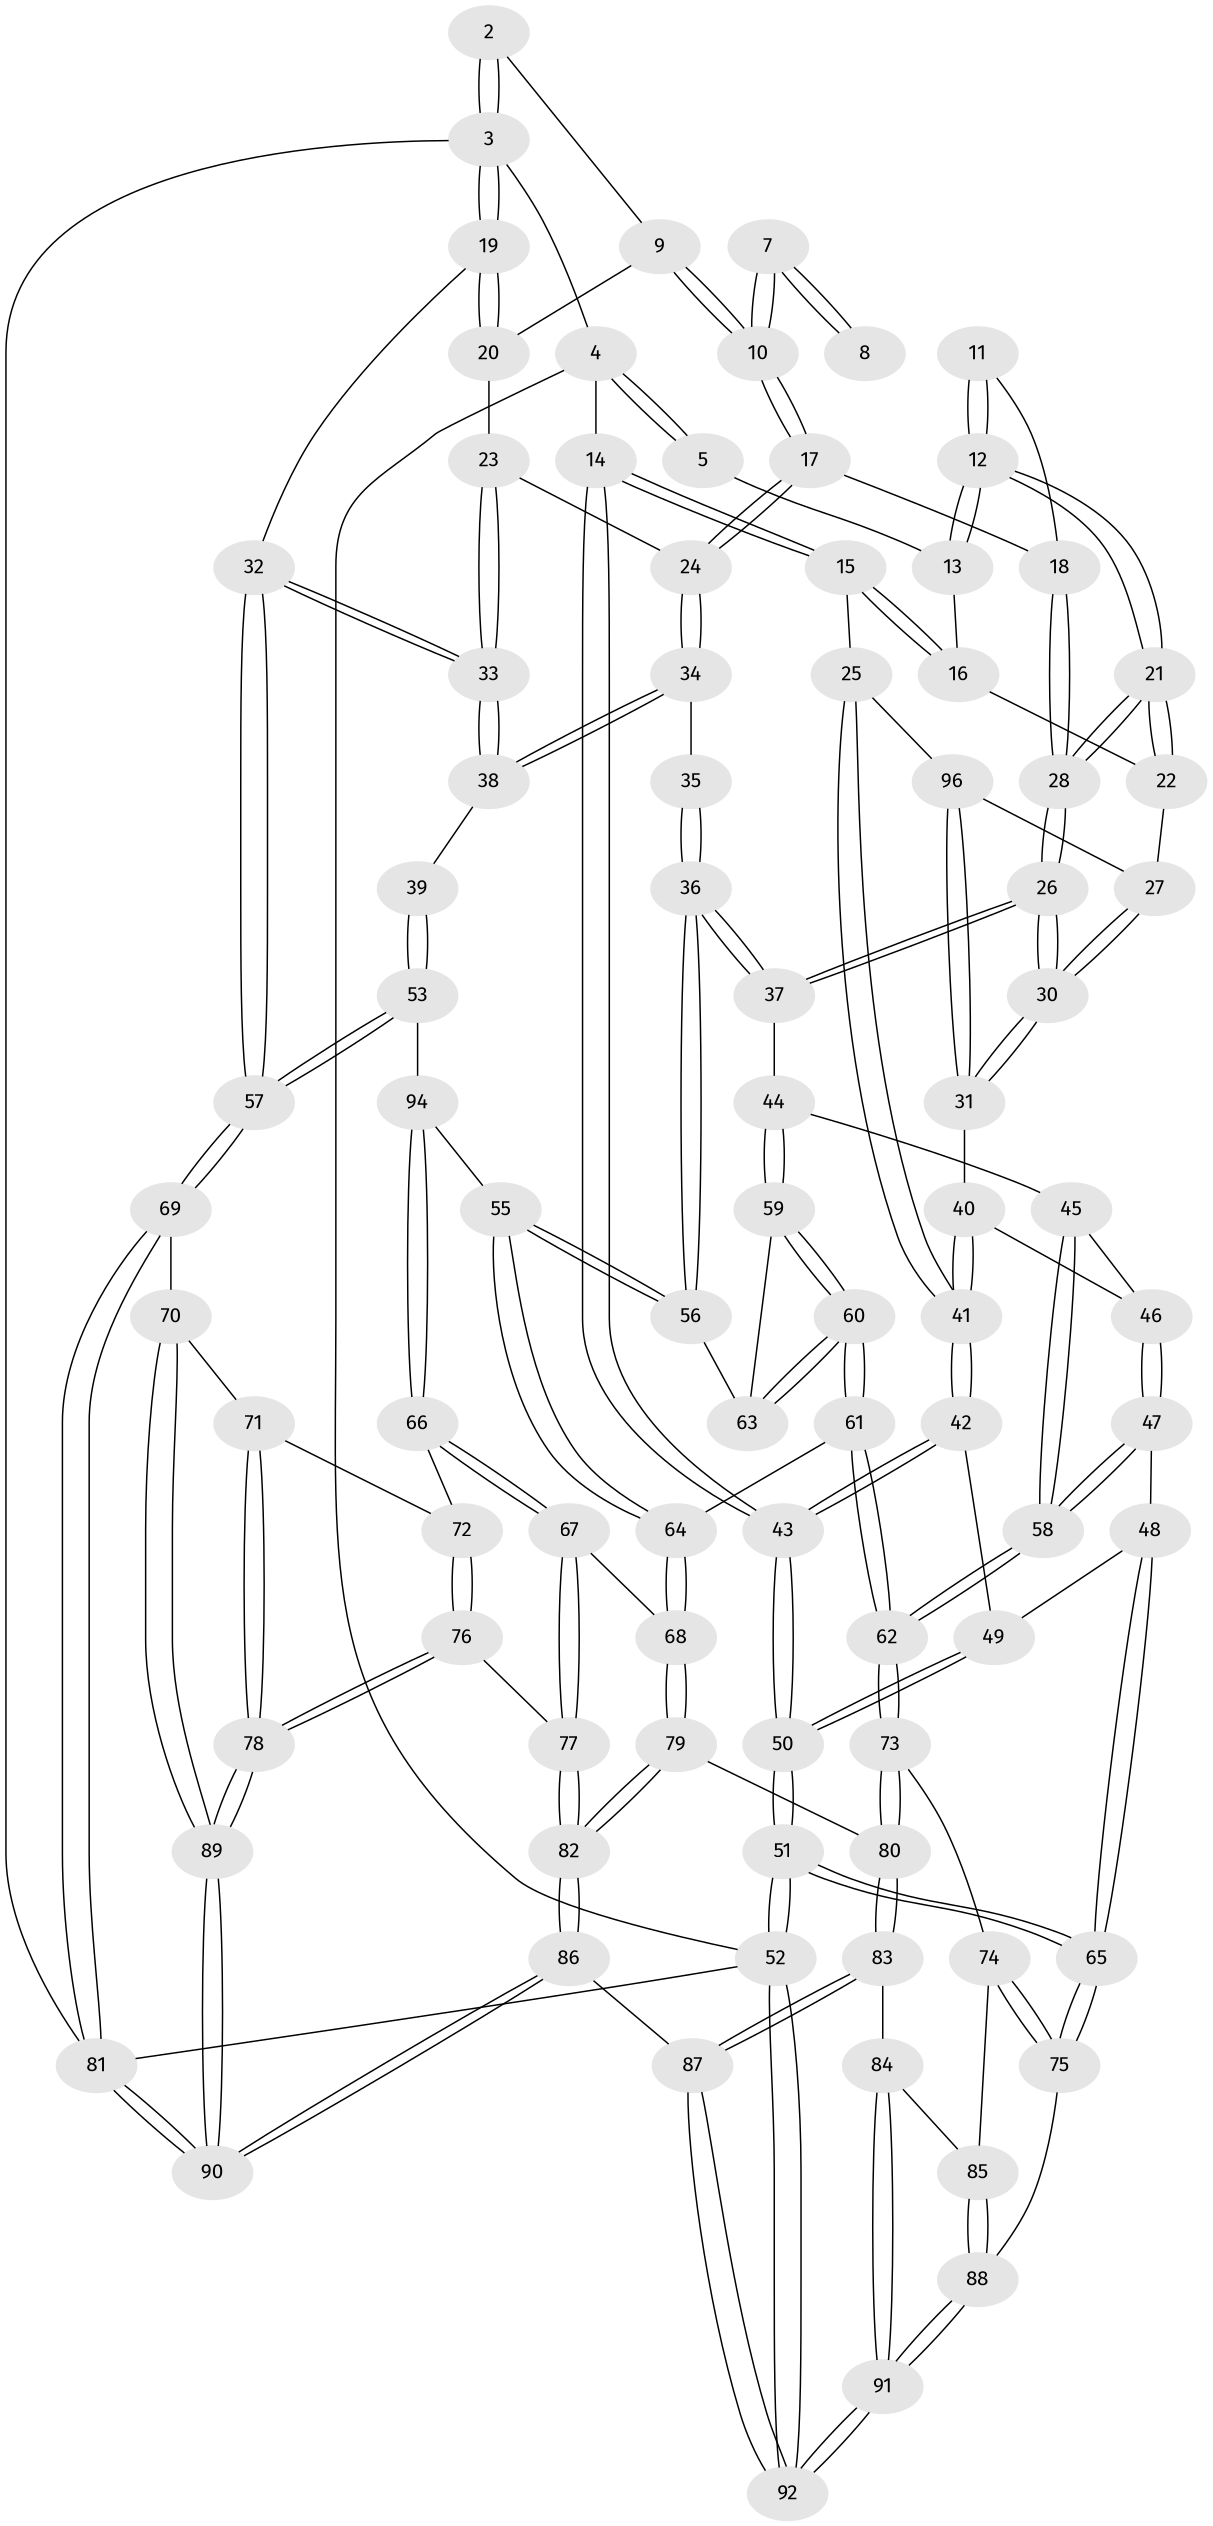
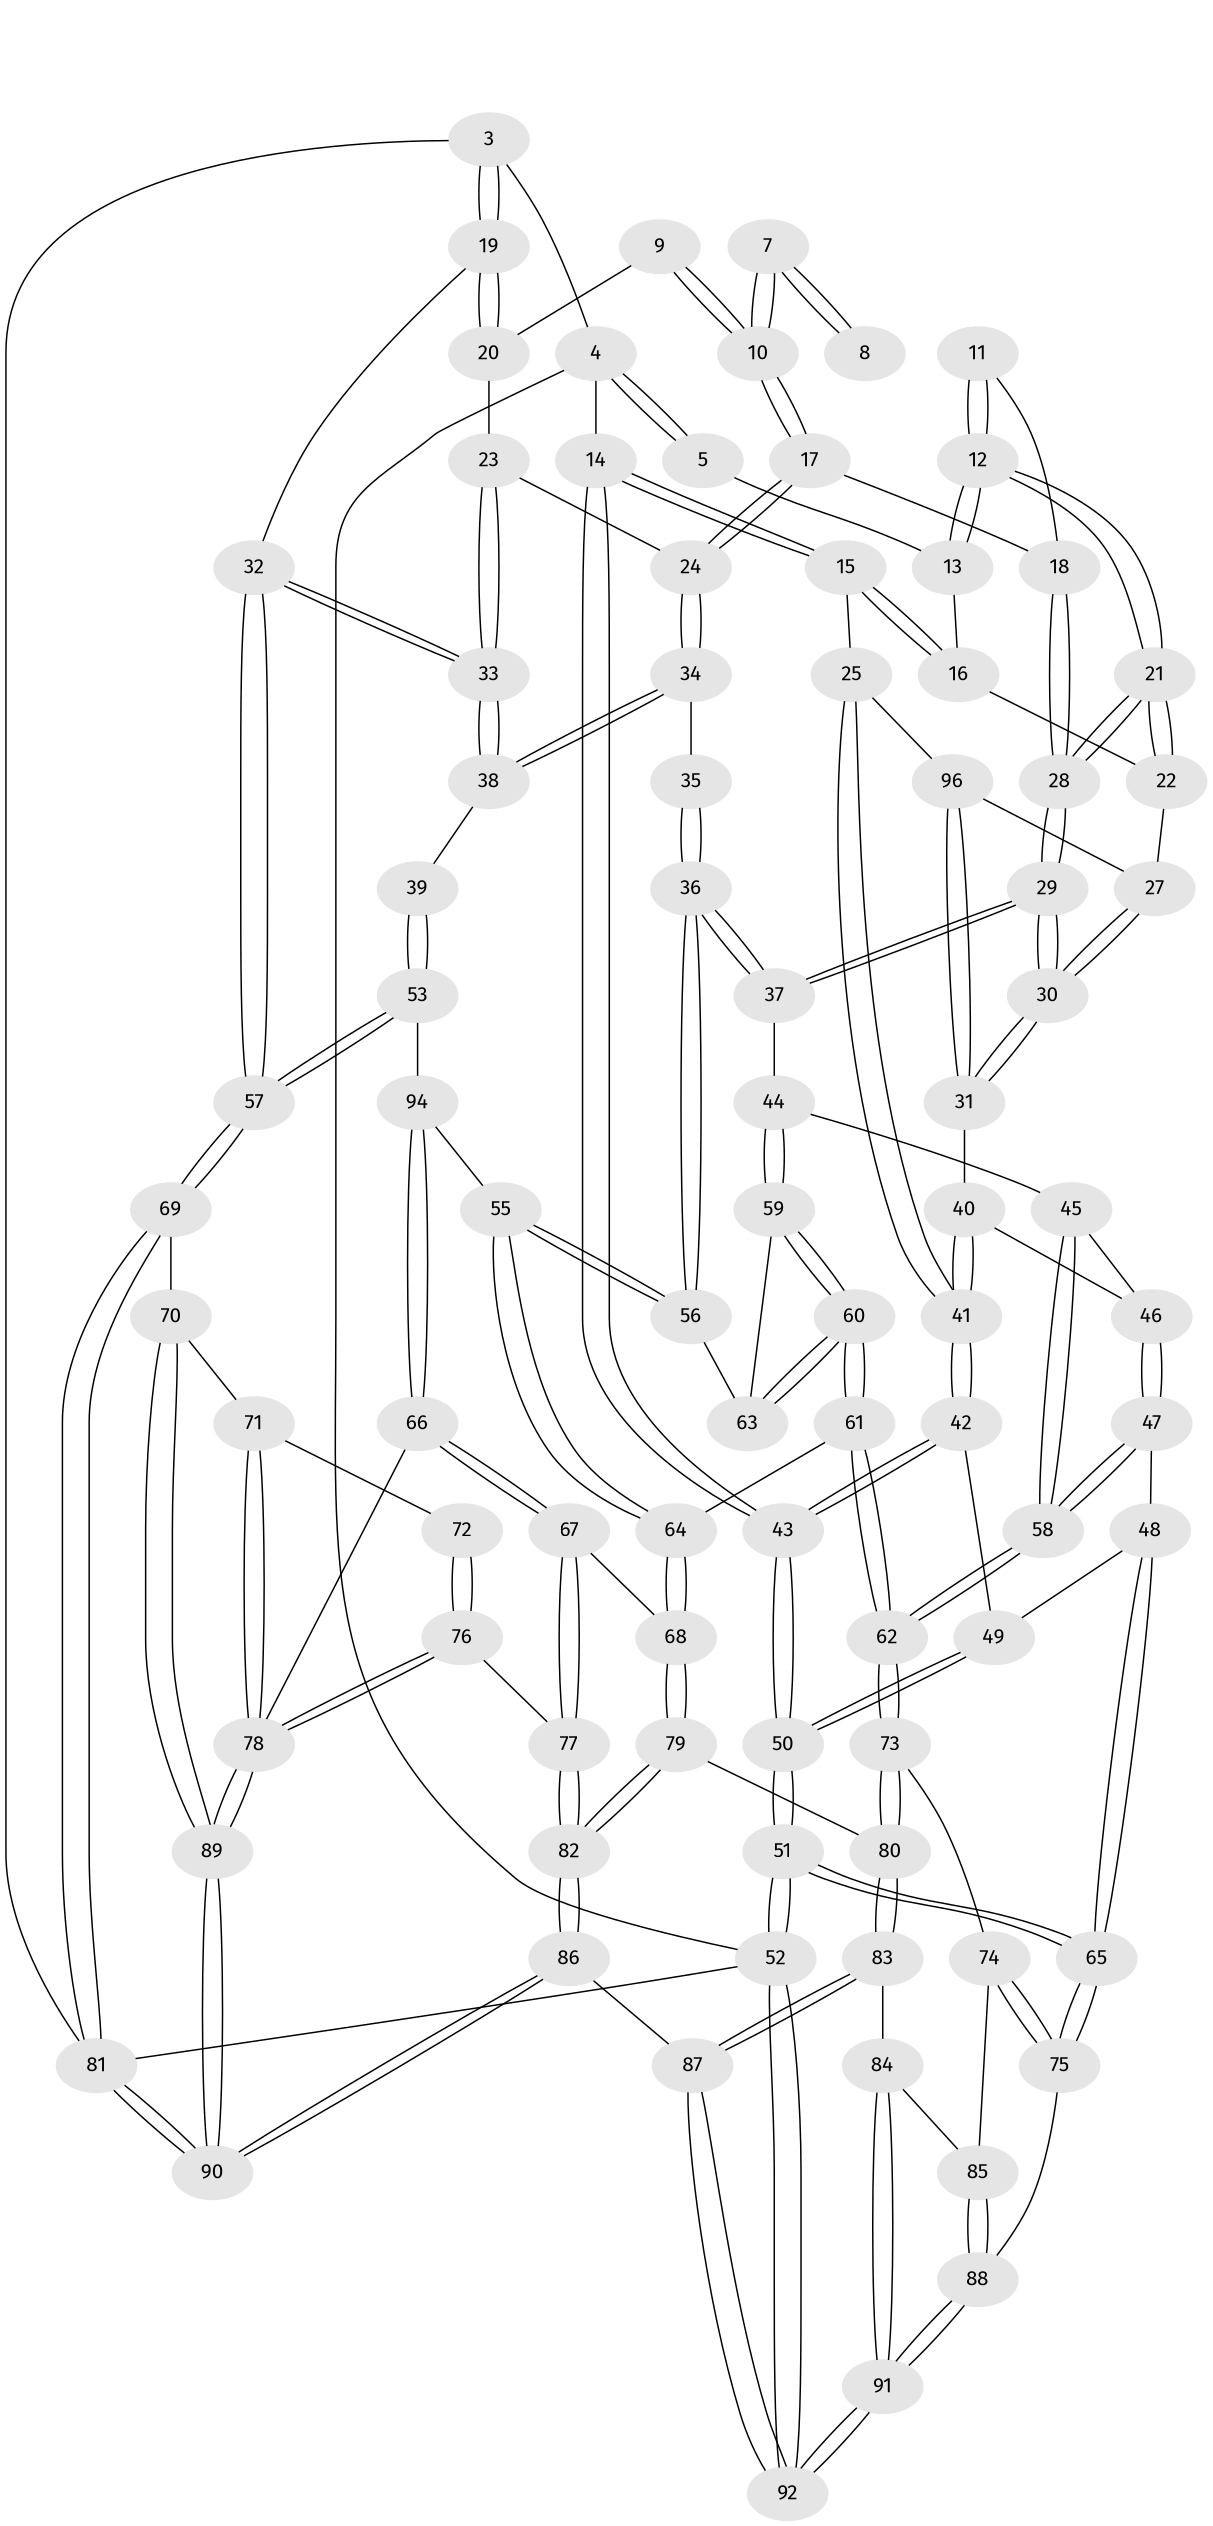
  graph {
    fontname="Fira Sans"
    node [color=gray90 fontname="Fira Sans" style=filled]
    edge [fontname="Fira Sans"]
-   2
    3
    9
    7
    8
    10
    4
    19
    81
    20
    5
    14
    52
    32
    90
    13
    15
    43
    92
    16
    17
    11
    12
    18
    23
    24
    21
    28
    22
    25
    50
    n32 [label=96]
    41
    27
    34
-   29 [label=26]
+   29
    33
    57
    30
    38
    35
    31
    42
    40
    37
    44
    46
    69
    39
    36
    56
    53
    63
    45
    59
    n56 [label=94]
    47
    49
    51
    58
    60
    62
    48
    65
    75
    55
    66
    64
    67
    72
    68
    70
    73
    61
    74
    80
    79
    88
    77
    76
    82
    71
    89
    78
    85
    83
    91
    86
    84
    87
-   2 -- 3
-   2 -- 3
-   2 -- 9
    3 -- 4
    3 -- 19
    3 -- 19
    3 -- 81
    9 -- 10
    9 -- 10
    9 -- 20
    7 -- 8
    7 -- 8
    7 -- 10
    7 -- 10
    10 -- 17
    10 -- 17
    4 -- 5
    4 -- 5
    4 -- 14
    4 -- 52
    19 -- 20
    19 -- 20
    19 -- 32
    81 -- 90
    81 -- 90
    20 -- 23
    5 -- 13
    14 -- 15
    14 -- 15
    14 -- 43
    14 -- 43
    52 -- 81
    52 -- 92
    52 -- 92
    32 -- 33
    32 -- 33
    32 -- 57
    32 -- 57
    13 -- 16
    15 -- 16
    15 -- 16
    15 -- 25
    43 -- 50
    43 -- 50
    16 -- 22
    17 -- 18
    17 -- 24
    17 -- 24
    11 -- 12
    11 -- 12
    11 -- 18
    12 -- 13
    12 -- 13
    12 -- 21
    12 -- 21
    18 -- 28
    18 -- 28
    23 -- 24
    23 -- 33
    23 -- 33
    24 -- 34
    24 -- 34
    21 -- 28
    21 -- 28
    21 -- 22
    21 -- 22
    28 -- 29
    28 -- 29
    22 -- 27
    25 -- n32
    25 -- 41
    25 -- 41
    50 -- 51
    50 -- 51
    n32 -- 27
    n32 -- 31
    n32 -- 31
    41 -- 42
    41 -- 42
    27 -- 30
    27 -- 30
    34 -- 38
    34 -- 38
    34 -- 35
    29 -- 30
    29 -- 30
    29 -- 37
    29 -- 37
    33 -- 38
    33 -- 38
    57 -- 69
    57 -- 69
    30 -- 31
    30 -- 31
    38 -- 39
    35 -- 36
    35 -- 36
    31 -- 40
    42 -- 43
    42 -- 43
    42 -- 49
    40 -- 41
    40 -- 41
    40 -- 46
    37 -- 44
    44 -- 45
    44 -- 59
    44 -- 59
    46 -- 47
    46 -- 47
    69 -- 81
    69 -- 81
    69 -- 70
    39 -- 53
    39 -- 53
    36 -- 37
    36 -- 37
    36 -- 56
    36 -- 56
    56 -- 63
    53 -- 57
    53 -- 57
    53 -- n56
    45 -- 46
    45 -- 58
    45 -- 58
    59 -- 63
    59 -- 60
    59 -- 60
    n56 -- 55
    n56 -- 66
    n56 -- 66
    47 -- 58
    47 -- 58
    47 -- 48
    49 -- 50
    49 -- 50
    51 -- 52
    51 -- 52
    51 -- 65
    51 -- 65
    58 -- 62
    58 -- 62
    60 -- 63
    60 -- 63
    60 -- 61
    60 -- 61
    62 -- 73
    62 -- 73
    48 -- 49
    48 -- 65
    48 -- 65
    65 -- 75
    65 -- 75
    75 -- 88
    55 -- 56
    55 -- 56
    55 -- 64
    55 -- 64
    66 -- 67
    66 -- 67
-   66 -- 72
+   66 -- 78
    64 -- 68
    64 -- 68
    67 -- 68
    67 -- 77
    67 -- 77
    72 -- 76
    72 -- 76
    68 -- 79
    68 -- 79
    70 -- 71
    70 -- 89
    70 -- 89
    73 -- 74
    73 -- 80
    73 -- 80
    61 -- 62
    61 -- 62
    61 -- 64
    74 -- 75
    74 -- 75
    74 -- 85
    80 -- 83
    80 -- 83
    79 -- 80
    79 -- 82
    79 -- 82
    88 -- 91
    88 -- 91
    77 -- 82
    77 -- 82
    76 -- 77
    76 -- 78
    76 -- 78
    82 -- 86
    82 -- 86
    71 -- 72
    71 -- 78
    71 -- 78
    89 -- 90
    89 -- 90
    78 -- 89
    78 -- 89
    85 -- 88
    85 -- 88
    83 -- 84
    83 -- 87
    83 -- 87
    91 -- 92
    91 -- 92
    86 -- 90
    86 -- 90
    86 -- 87
    84 -- 85
    84 -- 91
    84 -- 91
    87 -- 92
    87 -- 92
  }
